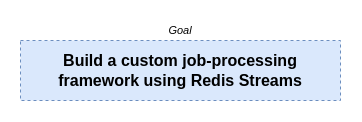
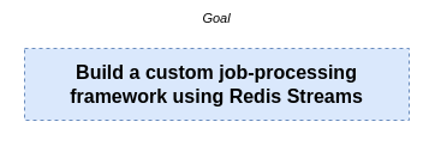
  <mxCell id="0" />
  <mxCell id="1" parent="0" />
  <mxCell id="2" value="Build a custom job-processing framework using Redis Streams" style="rounded=0;whiteSpace=wrap;html=1;fontSize=16;fillColor=#dae8fc;strokeColor=#6c8ebf;fontStyle=1;dashed=1;" vertex="1" parent="1"><mxGeometry x="20" y="40" width="320" height="60" as="geometry" /></mxCell>
- <mxCell id="3" value="Goal" style="text;html=1;strokeColor=none;fillColor=none;align=center;verticalAlign=middle;whiteSpace=wrap;rounded=0;fontSize=11;fontStyle=2" vertex="1" parent="1"><mxGeometry x="160" y="20" width="40" height="20" as="geometry" /></mxCell>
+ <mxCell id="3" value="Goal" style="text;html=1;strokeColor=none;fillColor=none;align=center;verticalAlign=middle;whiteSpace=wrap;rounded=0;fontSize=11;fontStyle=2" vertex="1" parent="1"><mxGeometry x="160" y="5" width="40" height="20" as="geometry" /></mxCell>
